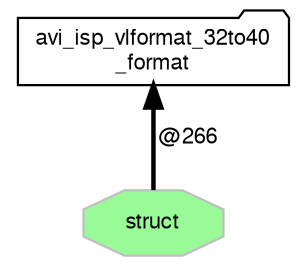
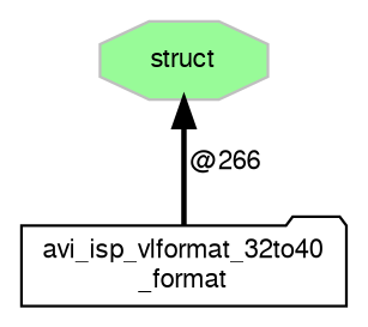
  digraph {
    node [fontname=FreeSans fontsize=10 style=filled]
    n1 [color=black fillcolor=white fontcolor=black height=0.2 label="avi_isp_vlformat_32to40\l_format" shape=folder width=0.4]
    n2 [color=grey75 fillcolor=palegreen height=0.2 label=struct shape=octagon width=0.4]
-   n1 -> n2 [color=black dir=back fontname=FreeSans fontsize=10 label=" @266" labelfontname=FreeSans labelfontsize=10 style=bold]
+   n2 -> n1 [color=black dir=back fontname=FreeSans fontsize=10 label=" @266" labelfontname=FreeSans labelfontsize=10 style=bold]
  }
